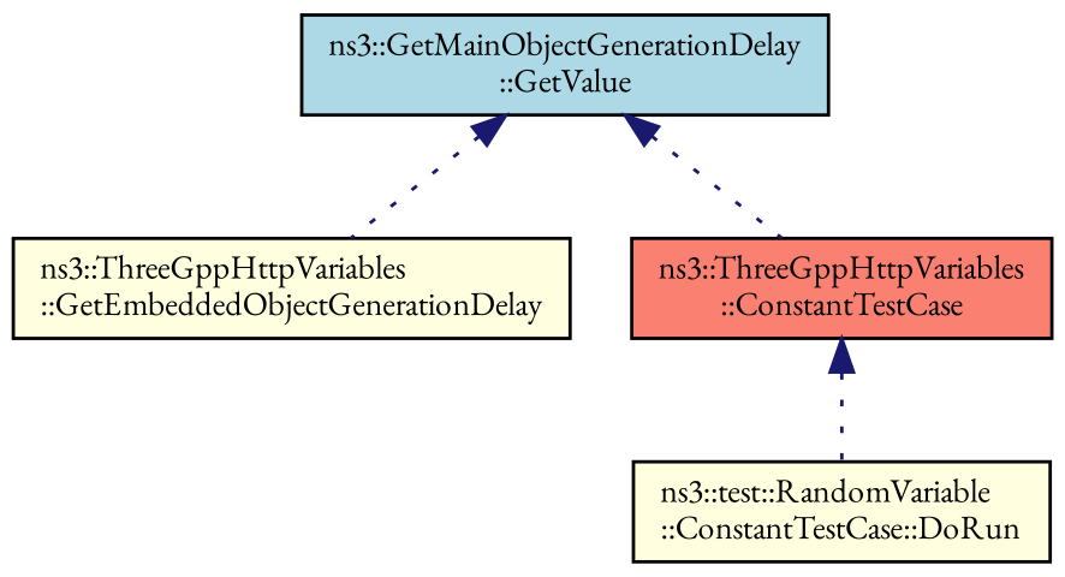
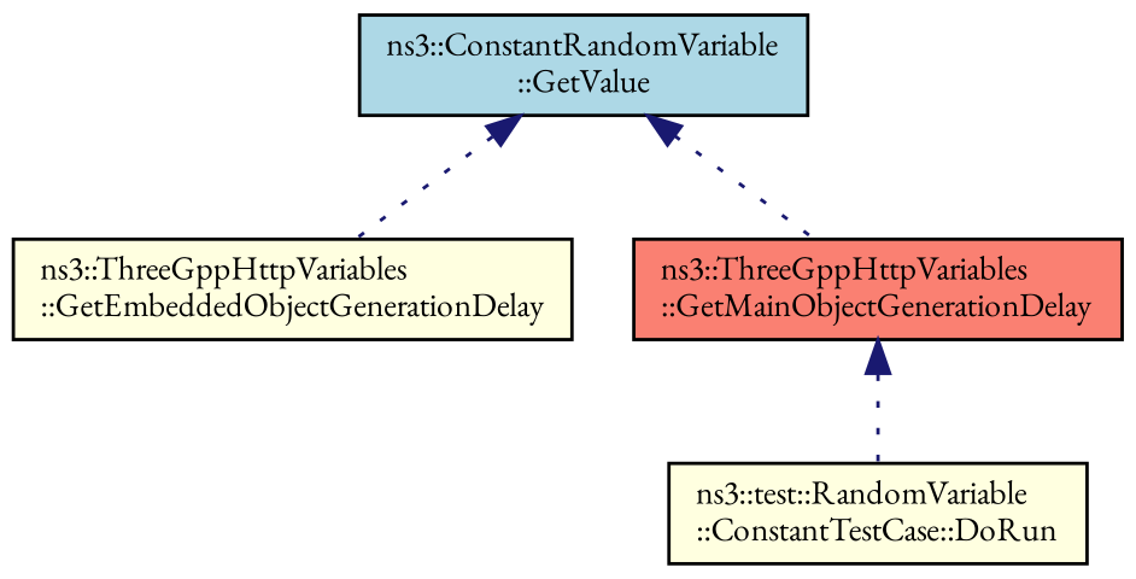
  digraph {
    fontname="EB Garamond"
    rankdir=TB
    node [color=black fillcolor=lightyellow fontname="EB Garamond" fontsize=10 shape=record style=filled]
    edge [color=midnightblue dir=back fontname="EB Garamond" fontsize=10 labelfontname=Helvetica labelfontsize=10 style=dotted]
-   n1 [fillcolor=lightblue fontcolor=black height=0.2 label="ns3::GetMainObjectGenerationDelay\l::GetValue" width=0.4]
+   n1 [fillcolor=lightblue fontcolor=black height=0.2 label="ns3::ConstantRandomVariable\l::GetValue" width=0.4]
    n2 [height=0.2 label="ns3::ThreeGppHttpVariables\l::GetEmbeddedObjectGenerationDelay" width=0.4]
-   n3 [fillcolor=salmon height=0.2 label="ns3::ThreeGppHttpVariables\l::ConstantTestCase" width=0.4]
+   n3 [fillcolor=salmon height=0.2 label="ns3::ThreeGppHttpVariables\l::GetMainObjectGenerationDelay" width=0.4]
    n4 [height=0.2 label="ns3::test::RandomVariable\l::ConstantTestCase::DoRun" width=0.4]
    n1 -> n2
    n1 -> n3
    n3 -> n4
  }
